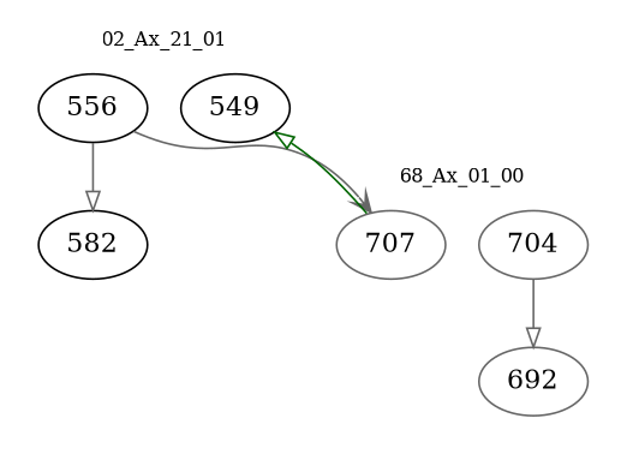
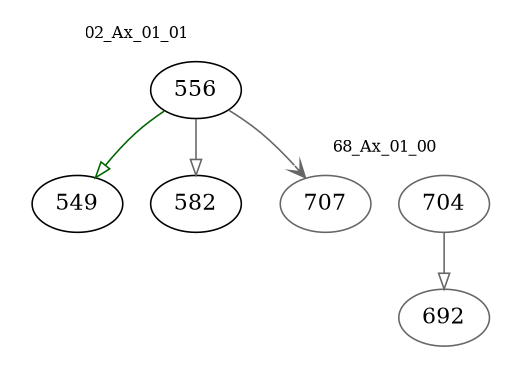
  digraph {
    node [color=black]
    edge [arrowhead=onormal color=gray40]
    n1 [label=556]
    n2 [label=549]
    n3 [label=582]
    n4 [color=gray40 label=704]
    n5 [color=gray40 label=692]
    n6 [color=gray40 label=707]
    subgraph cluster_1 {
      color=white
      fontsize=10
-     label="02_Ax_21_01"
+     label="02_Ax_01_01"
      n1
      n2
      n3
    }
    subgraph cluster_2 {
      color=white
      fontsize=10
      label="68_Ax_01_00"
      n4
      n5
      n6
    }
-   n6 -> n2 [color=darkgreen]
+   n1 -> n2 [color=darkgreen]
    n1 -> n3
    n1 -> n6 [arrowhead=vee]
    n4 -> n5
  }
